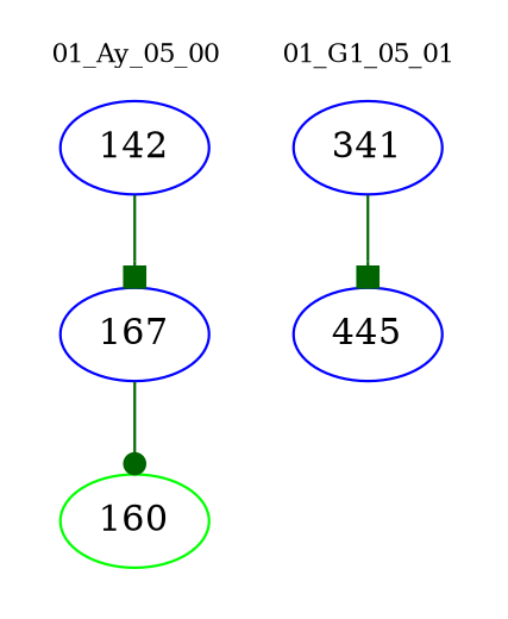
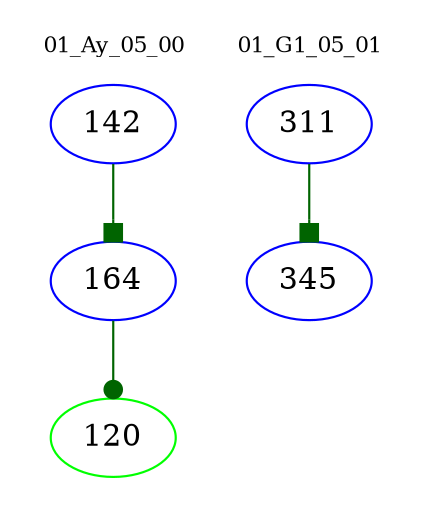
  digraph {
    node [color=blue]
    edge [arrowhead=box color=darkgreen]
-   n1 [label=167]
+   n1 [label=164]
    n2 [label=142]
-   n3 [color=green label=160]
-   n4 [label=341]
-   n5 [label=445]
+   n3 [color=green label=120]
+   n4 [label=311]
+   n5 [label=345]
    subgraph cluster_1 {
      color=white
      fontsize=10
      label="01_Ay_05_00"
      n1
      n2
      n3
    }
    subgraph cluster_2 {
      color=white
      fontsize=10
      label="01_G1_05_01"
      n4
      n5
    }
    n1 -> n3 [arrowhead=dot]
    n2 -> n1
    n4 -> n5
  }
